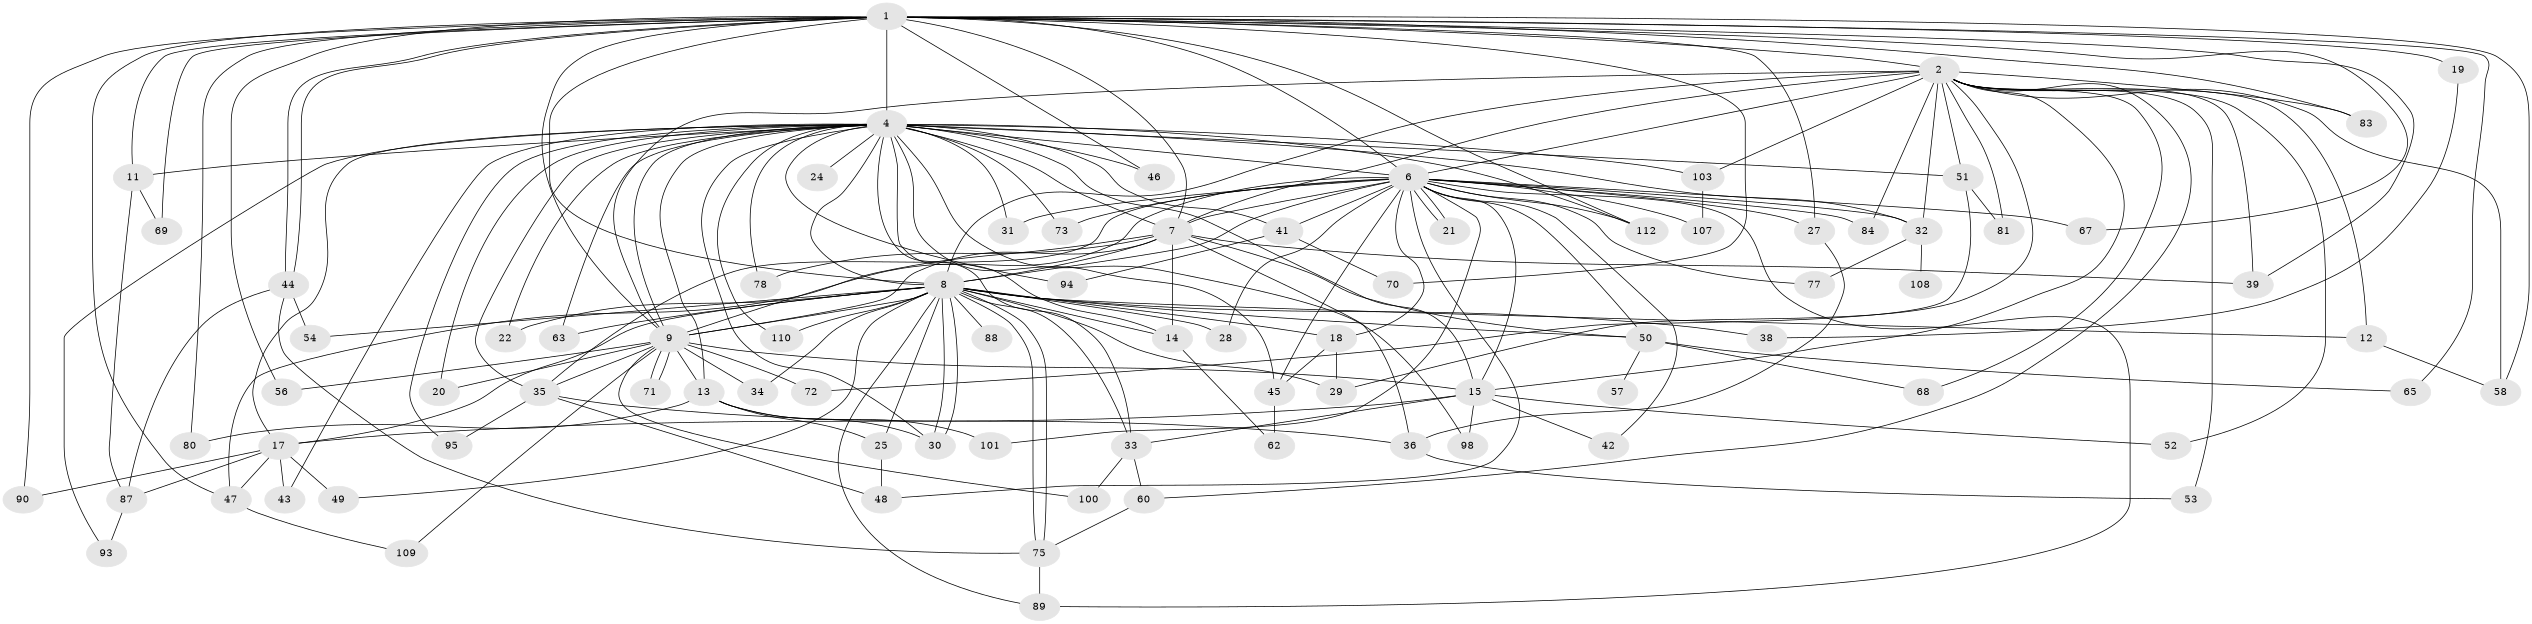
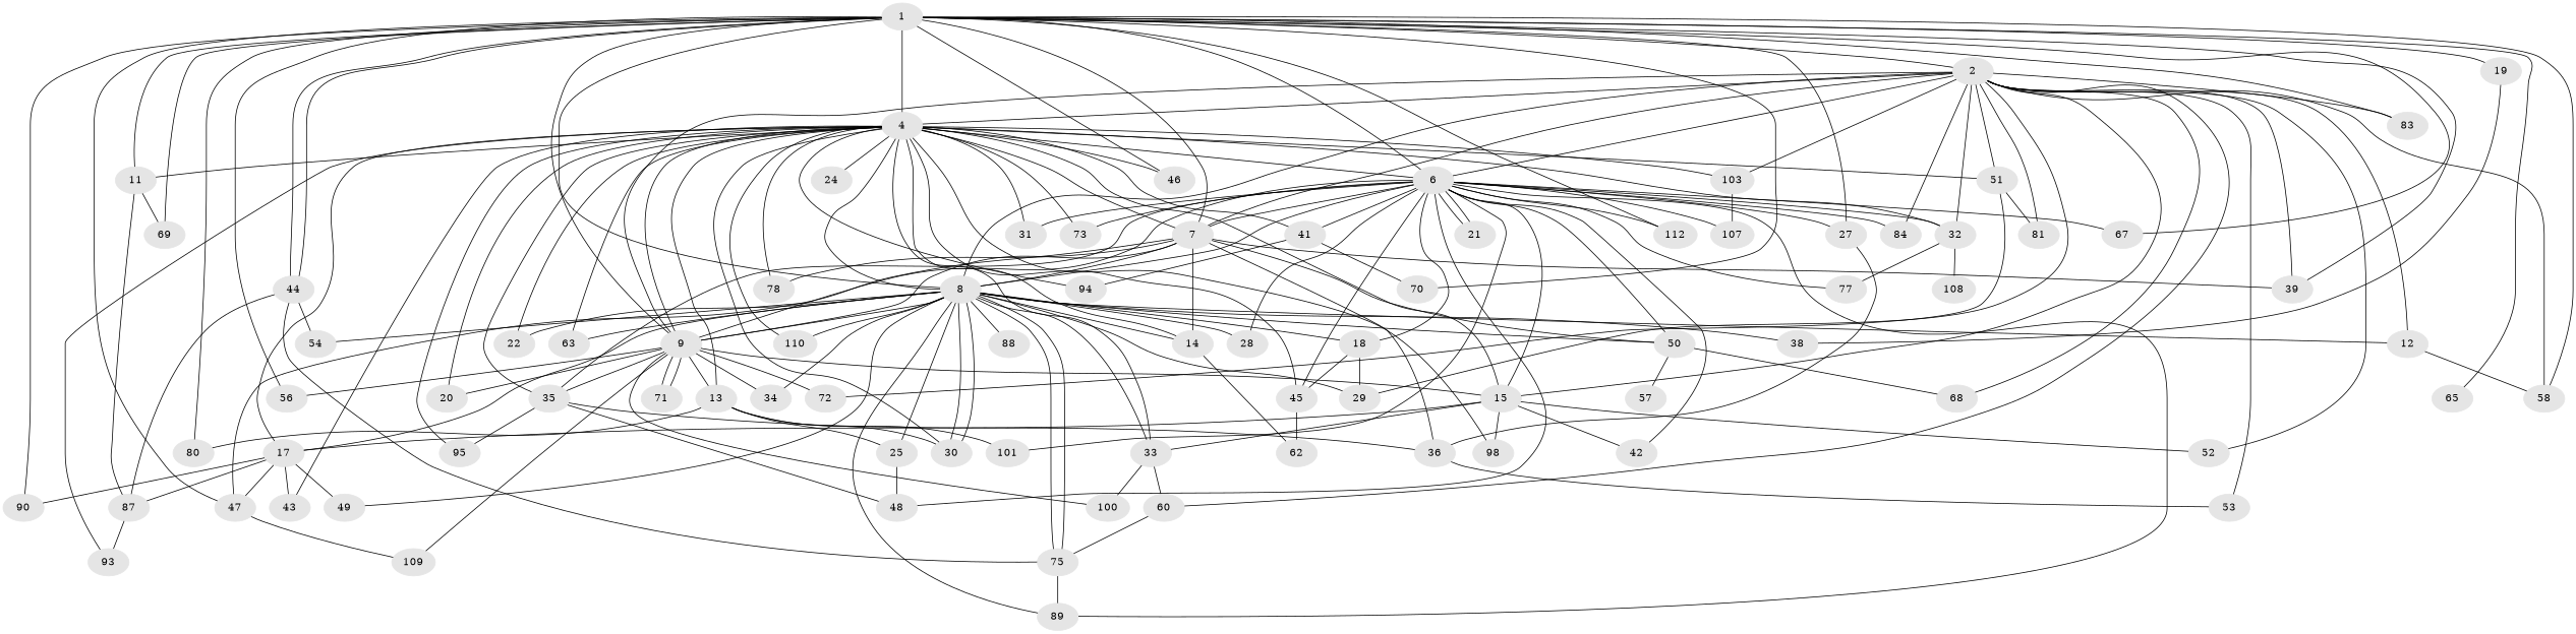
  graph {
    node [color=gray90 style=filled]
    1 [super="+3"]
    2 [super="+104"]
    4 [super="+5"]
    6 [super="+106"]
    7 [super="+23"]
    8 [super="+10"]
    9 [super="+91"]
    11
    19
    27
    39 [super="+74"]
    44 [super="+105"]
    46
    47 [super="+64"]
    56
    58
    65
    67
    69
    70
    80
    83
    90
    112
    12
    15 [super="+16"]
    29 [super="+82"]
    32 [super="+61"]
    51
    52
    53
    60
    68
    81
    84
    103
    13 [super="+40"]
    14 [super="+92"]
    17 [super="+26"]
    20
    22
    24
    30 [super="+37"]
    31
    33 [super="+99"]
    35 [super="+66"]
    41
    43
    45 [super="+76"]
    63
    73
    78
    93
    94
    95
    98
    110
    18
    21
    28
    42
    48 [super="+59"]
    50 [super="+79"]
    77
    89 [super="+97"]
    101
    107
    36 [super="+102"]
    25 [super="+85"]
    34
    38
    49
    54
    75 [super="+96"]
    88
    71
    72
    100
    109
    87 [super="+111"]
    108
    62 [super="+86"]
    57
    1 -- 2 [weight=2]
    1 -- 4 [weight=4]
    1 -- 6 [weight=2]
    1 -- 7 [weight=2]
    1 -- 8 [weight=4]
    1 -- 9 [weight=2]
    1 -- 11
    1 -- 19 [weight=2]
    1 -- 27
    1 -- 39
    1 -- 44
    1 -- 44
    1 -- 46
    1 -- 47
    1 -- 56
    1 -- 58
    1 -- 65
    1 -- 67
    1 -- 69
    1 -- 70
    1 -- 80
    1 -- 83
    1 -- 90
    1 -- 112
-   112 -- 4 [weight=2]
+   2 -- 4 [weight=2]
    2 -- 6
    2 -- 7
    2 -- 8 [weight=2]
    2 -- 9
    2 -- 39
    2 -- 58
    2 -- 83
    2 -- 12
    2 -- 15
    2 -- 29
    2 -- 32
    2 -- 51
    2 -- 52
    2 -- 53
    2 -- 60
    2 -- 68
    2 -- 81
    2 -- 84
    2 -- 103
    4 -- 6 [weight=2]
    4 -- 7 [weight=3]
    4 -- 8 [weight=4]
    4 -- 9 [weight=3]
    4 -- 11
    4 -- 46
    4 -- 15
    4 -- 32
    4 -- 51
    4 -- 103
    4 -- 13
    4 -- 14
    4 -- 17
    4 -- 20
    4 -- 22
    4 -- 24 [weight=2]
    4 -- 30
    4 -- 31
    4 -- 33
    4 -- 35
    4 -- 41
    4 -- 43
    4 -- 45
    4 -- 63
    4 -- 73
    4 -- 78
    4 -- 93
    4 -- 94
    4 -- 95
    4 -- 98
    4 -- 110
    6 -- 7
    6 -- 8 [weight=2]
    6 -- 9
    6 -- 27
    6 -- 67
    6 -- 112
    6 -- 15
    6 -- 32
    6 -- 84
    6 -- 31
    6 -- 35
    6 -- 41
    6 -- 45
    6 -- 73
    6 -- 18
    6 -- 21
    6 -- 21
    6 -- 28
    6 -- 42
    6 -- 48
    6 -- 50
    6 -- 77
    6 -- 89
    6 -- 101
    6 -- 107
    7 -- 8 [weight=2]
    7 -- 9
    7 -- 39
    7 -- 47
    7 -- 14
    7 -- 78
    7 -- 50
    7 -- 36
    8 -- 9 [weight=2]
    8 -- 12
    8 -- 29
    8 -- 14
    8 -- 17
    8 -- 22
    8 -- 30
    8 -- 30
    8 -- 33
    8 -- 63
    8 -- 110
    8 -- 18
    8 -- 28
    8 -- 50
    8 -- 89
    8 -- 25
    8 -- 34
    8 -- 38
    8 -- 49
    8 -- 54
    8 -- 75
    8 -- 75
    8 -- 88 [weight=2]
    9 -- 56
    9 -- 15
    9 -- 13
    9 -- 20
    9 -- 35
    9 -- 34
    9 -- 71
    9 -- 71
    9 -- 72
    9 -- 100
    9 -- 109
    11 -- 69
    11 -- 87
    19 -- 38
    27 -- 36
    44 -- 54
    44 -- 75
    44 -- 87
    47 -- 109
    12 -- 58
    15 -- 52
    15 -- 17
    15 -- 33
    15 -- 98
    15 -- 42
    32 -- 77
    32 -- 108
    51 -- 81
    51 -- 72
    60 -- 75
    103 -- 107
    13 -- 80
    13 -- 30
    13 -- 101
    13 -- 25
    14 -- 62
    17 -- 47
    17 -- 90
    17 -- 43
    17 -- 49
    17 -- 87
    33 -- 60
    33 -- 100
    35 -- 95
    35 -- 48
    35 -- 36
    41 -- 70
    41 -- 94
    45 -- 62 [weight=2]
    18 -- 29
    18 -- 45
-   50 -- 65
    50 -- 68
    50 -- 57
    36 -- 53
    25 -- 48 [weight=2]
    75 -- 89
    87 -- 93
  }
